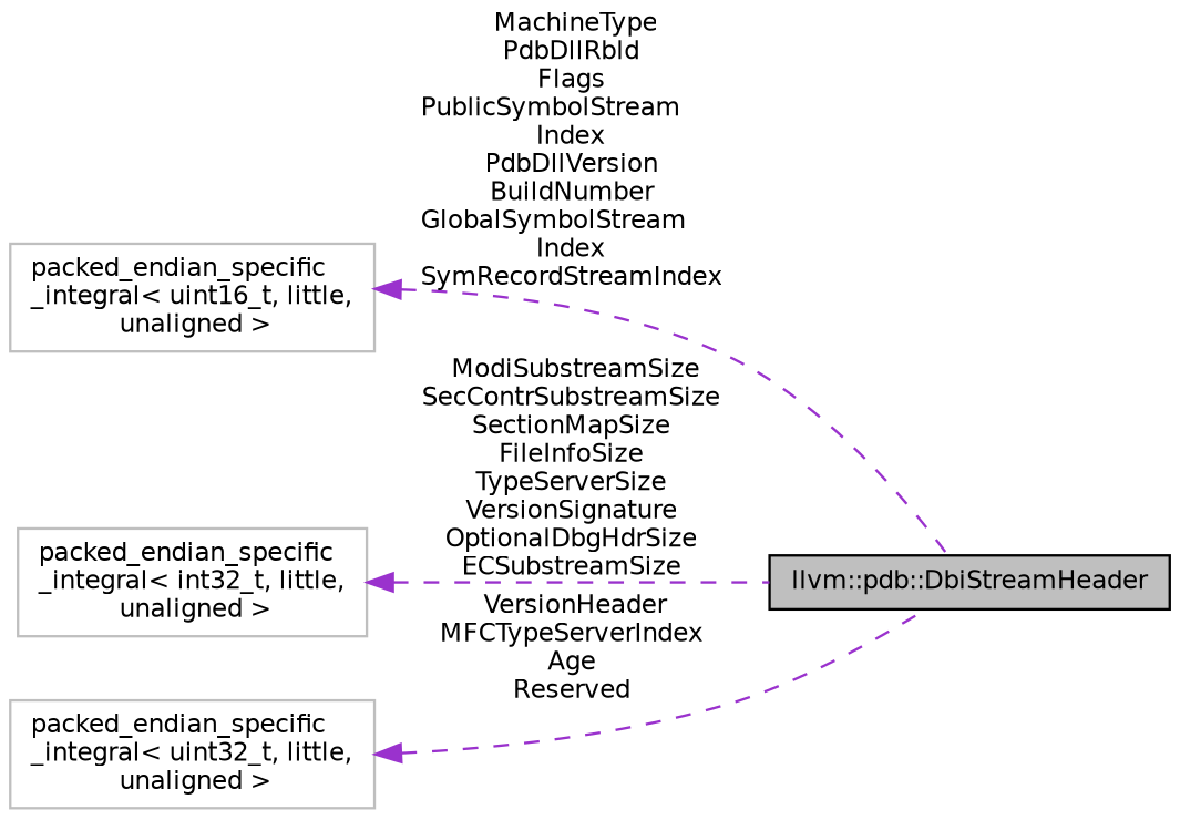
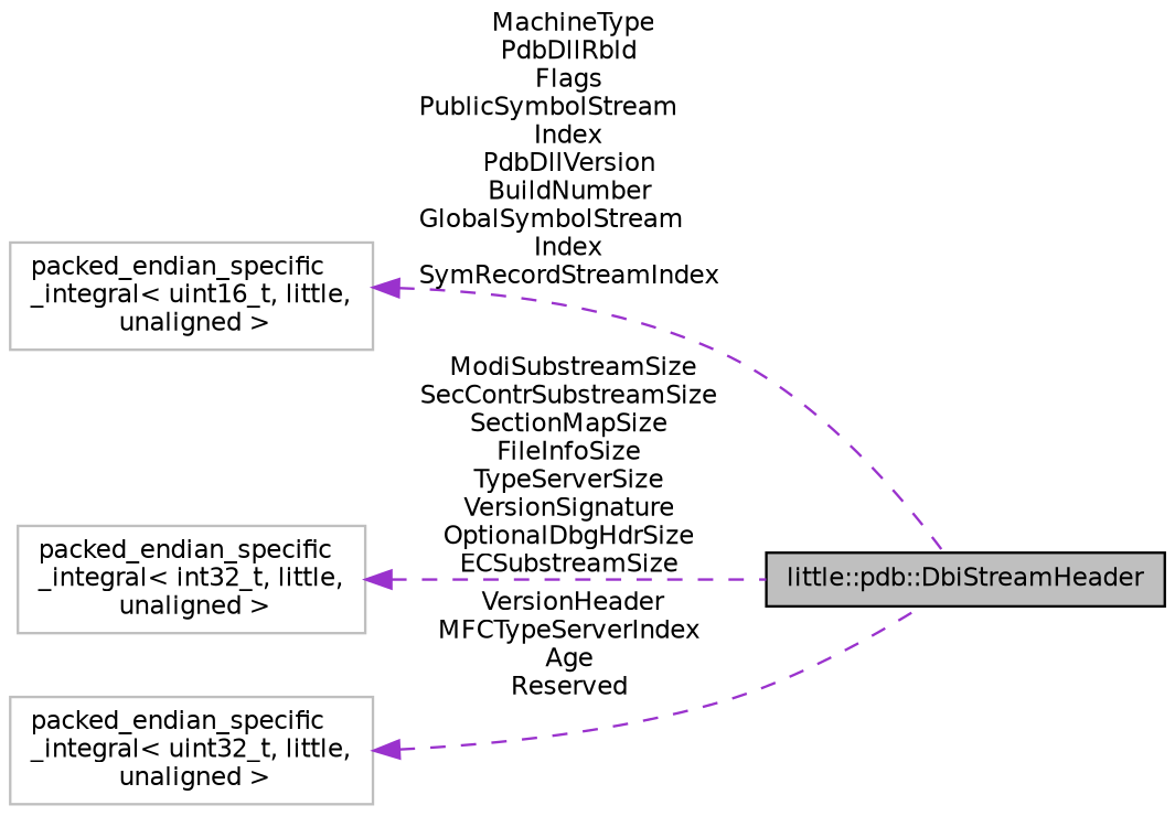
  digraph {
    rankdir=LR
    node [color=grey75 fontname=Helvetica fontsize=10 shape=record]
    edge [color=darkorchid3 dir=back fontname=Helvetica fontsize=10 labelfontname=Helvetica labelfontsize=10 style=dashed]
-   n1 [color=black fillcolor=grey75 fontcolor=black height=0.2 label="llvm::pdb::DbiStreamHeader" style=filled width=0.4]
+   n1 [color=black fillcolor=grey75 fontcolor=black height=0.2 label="little::pdb::DbiStreamHeader" style=filled width=0.4]
    n2 [height=0.2 label="packed_endian_specific\l_integral\< uint16_t, little,\l unaligned \>" width=0.4]
    n3 [height=0.2 label="packed_endian_specific\l_integral\< int32_t, little,\l unaligned \>" width=0.4]
    n4 [height=0.2 label="packed_endian_specific\l_integral\< uint32_t, little,\l unaligned \>" width=0.4]
    n2 -> n1 [label=" MachineType\nPdbDllRbld\nFlags\nPublicSymbolStream\lIndex\nPdbDllVersion\nBuildNumber\nGlobalSymbolStream\lIndex\nSymRecordStreamIndex"]
    n3 -> n1 [label=" ModiSubstreamSize\nSecContrSubstreamSize\nSectionMapSize\nFileInfoSize\nTypeServerSize\nVersionSignature\nOptionalDbgHdrSize\nECSubstreamSize"]
    n4 -> n1 [label=" VersionHeader\nMFCTypeServerIndex\nAge\nReserved"]
  }
